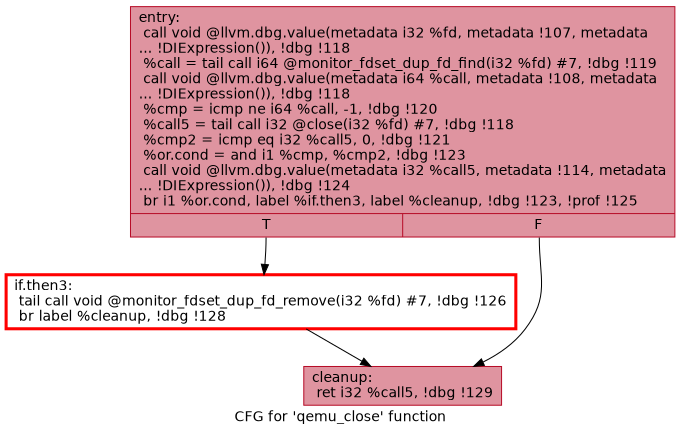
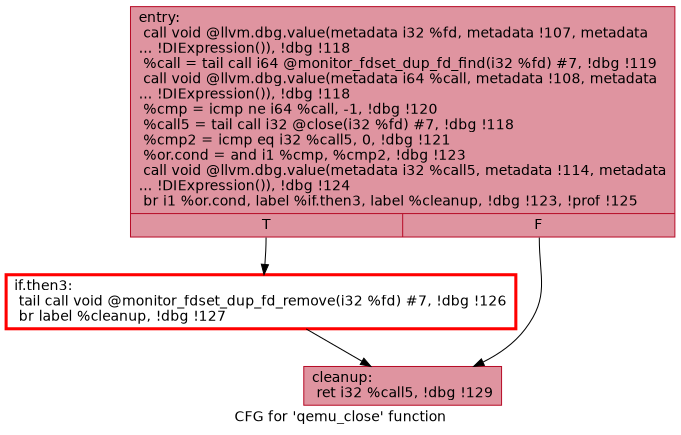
  digraph {
    label="CFG for 'qemu_close' function"
    fontname="DejaVu Sans"
    node [color="#b70d28ff" fillcolor="#b70d2870" shape=record style=filled fontname="DejaVu Sans"]
    edge [fontname="DejaVu Sans"]
    n1 [label="{entry:\l  call void @llvm.dbg.value(metadata i32 %fd, metadata !107, metadata\l... !DIExpression()), !dbg !118\l  %call = tail call i64 @monitor_fdset_dup_fd_find(i32 %fd) #7, !dbg !119\l  call void @llvm.dbg.value(metadata i64 %call, metadata !108, metadata\l... !DIExpression()), !dbg !118\l  %cmp = icmp ne i64 %call, -1, !dbg !120\l  %call5 = tail call i32 @close(i32 %fd) #7, !dbg !118\l  %cmp2 = icmp eq i32 %call5, 0, !dbg !121\l  %or.cond = and i1 %cmp, %cmp2, !dbg !123\l  call void @llvm.dbg.value(metadata i32 %call5, metadata !114, metadata\l... !DIExpression()), !dbg !124\l  br i1 %or.cond, label %if.then3, label %cleanup, !dbg !123, !prof !125\l|{<s0>T|<s1>F}}"]
-   n2 [color=red label="{if.then3:                                         \l  tail call void @monitor_fdset_dup_fd_remove(i32 %fd) #7, !dbg !126\l  br label %cleanup, !dbg !128\l}" penwidth=3.0 fillcolor="" style=""]
+   n2 [color=red label="{if.then3:                                         \l  tail call void @monitor_fdset_dup_fd_remove(i32 %fd) #7, !dbg !126\l  br label %cleanup, !dbg !127\l}" penwidth=3.0 fillcolor="" style=""]
    n3 [label="{cleanup:                                          \l  ret i32 %call5, !dbg !129\l}"]
    n1 -> n2 [tailport=s0]
    n1 -> n3 [tailport=s1]
    n2 -> n3
  }
